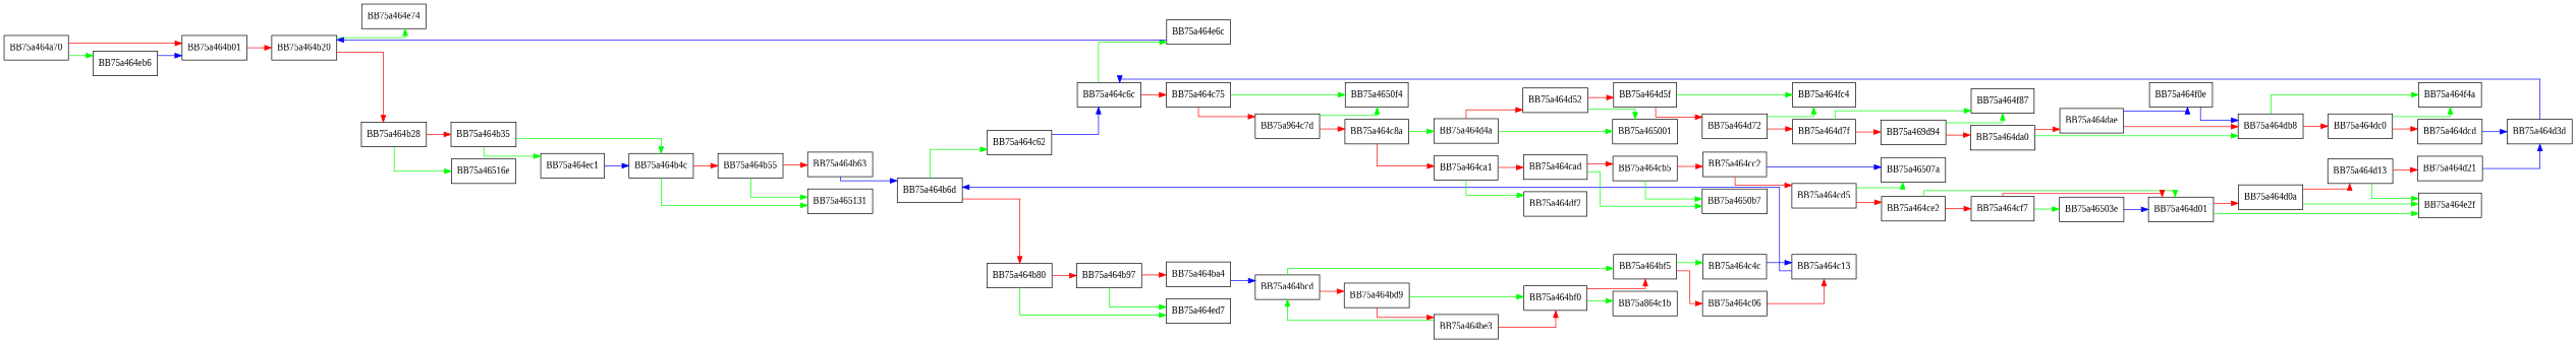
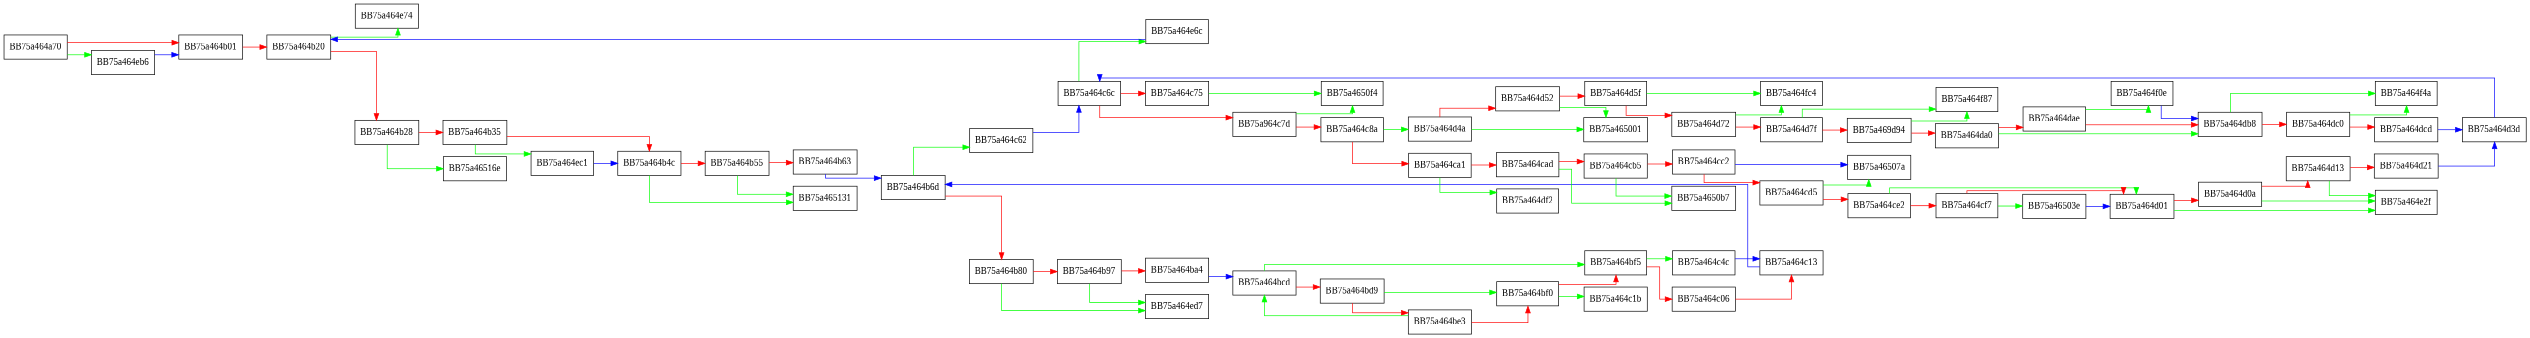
  digraph {
    fontname="Liberation Serif"
    rankdir=LR
    splines=ortho
    node [fontname="Liberation Serif" shape=box]
    edge [color=red fontname="Liberation Serif"]
    BB75a464a70
    BB75a464eb6
    BB75a464b01
    BB75a464b20
    BB75a464e74
    BB75a464b28
    BB75a46516e
    BB75a464b35
    BB75a464ec1
    BB75a464b4c
    BB75a465131
    BB75a464b55
    BB75a464b63
    BB75a464b6d
    BB75a464c62
    BB75a464b80
    BB75a464c6c
    BB75a464ed7
    BB75a464b97
    BB75a464e6c
    BB75a464c75
    BB75a464ba4
    BB75a464bcd
    BB75a464bf5
    BB75a464bd9
    BB75a464c4c
    BB75a464c06
    BB75a464bf0
    BB75a464be3
    BB75a464c13
-   BB75a464c1b [label=BB75a864c1b]
+   BB75a464c1b
    BB75a4650f4
    n33 [label=BB75a964c7d]
    BB75a464c8a
    BB75a464d4a
    BB75a464ca1
    BB75a465001
    BB75a464d52
    BB75a464df2
    BB75a464cad
    BB75a464d5f
    BB75a4650b7
    BB75a464cb5
    BB75a464cc2
    BB75a46507a
    BB75a464cd5
    BB75a464ce2
    BB75a464d01
    BB75a464cf7
    BB75a464e2f
    BB75a464d0a
    BB75a46503e
    BB75a464d13
    BB75a464d21
    BB75a464d3d
    BB75a464fc4
    BB75a464d72
    BB75a464d7f
    BB75a464f87
    n60 [label=BB75a469d94]
    BB75a464da0
    BB75a464db8
    BB75a464dae
    BB75a464f4a
    BB75a464dc0
    BB75a464f0e
    BB75a464dcd
    BB75a464a70 -> BB75a464eb6 [color=green]
    BB75a464a70 -> BB75a464b01
    BB75a464eb6 -> BB75a464b01 [color=blue]
    BB75a464b01 -> BB75a464b20
    BB75a464b20 -> BB75a464e74 [color=green]
    BB75a464b20 -> BB75a464b28
    BB75a464b28 -> BB75a46516e [color=green]
    BB75a464b28 -> BB75a464b35
    BB75a464b35 -> BB75a464ec1 [color=green]
-   BB75a464b35 -> BB75a464b4c [color=green]
+   BB75a464b35 -> BB75a464b4c
    BB75a464ec1 -> BB75a464b4c [color=blue]
    BB75a464b4c -> BB75a465131 [color=green]
    BB75a464b4c -> BB75a464b55
    BB75a464b55 -> BB75a465131 [color=green]
    BB75a464b55 -> BB75a464b63
    BB75a464b63 -> BB75a464b6d [color=blue]
    BB75a464b6d -> BB75a464c62 [color=green]
    BB75a464b6d -> BB75a464b80
    BB75a464c62 -> BB75a464c6c [color=blue]
    BB75a464b80 -> BB75a464ed7 [color=green]
    BB75a464b80 -> BB75a464b97
    BB75a464c6c -> BB75a464e6c [color=green]
    BB75a464c6c -> BB75a464c75
    BB75a464b97 -> BB75a464ed7 [color=green]
    BB75a464b97 -> BB75a464ba4
    BB75a464e6c -> BB75a464b20 [color=blue]
    BB75a464c75 -> BB75a4650f4 [color=green]
-   BB75a464c75 -> n33
+   BB75a464c6c -> n33
    BB75a464ba4 -> BB75a464bcd [color=blue]
    BB75a464bcd -> BB75a464bf5 [color=green]
    BB75a464bcd -> BB75a464bd9
    BB75a464bf5 -> BB75a464c4c [color=green]
    BB75a464bf5 -> BB75a464c06
    BB75a464bd9 -> BB75a464bf0 [color=green]
    BB75a464bd9 -> BB75a464be3
    BB75a464c4c -> BB75a464c13 [color=blue]
    BB75a464c06 -> BB75a464c13
    BB75a464bf0 -> BB75a464bf5
    BB75a464bf0 -> BB75a464c1b [color=green]
    BB75a464be3 -> BB75a464bcd [color=green]
    BB75a464be3 -> BB75a464bf0
    BB75a464c13 -> BB75a464b6d [color=blue]
    n33 -> BB75a4650f4 [color=green]
    n33 -> BB75a464c8a
    BB75a464c8a -> BB75a464d4a [color=green]
    BB75a464c8a -> BB75a464ca1
    BB75a464d4a -> BB75a465001 [color=green]
    BB75a464d4a -> BB75a464d52
    BB75a464ca1 -> BB75a464df2 [color=green]
    BB75a464ca1 -> BB75a464cad
    BB75a464d52 -> BB75a465001 [color=green]
    BB75a464d52 -> BB75a464d5f
    BB75a464cad -> BB75a4650b7 [color=green]
    BB75a464cad -> BB75a464cb5
    BB75a464d5f -> BB75a464fc4 [color=green]
    BB75a464d5f -> BB75a464d72
    BB75a464cb5 -> BB75a4650b7 [color=green]
    BB75a464cb5 -> BB75a464cc2
    BB75a464cc2 -> BB75a46507a [color=blue]
    BB75a464cc2 -> BB75a464cd5
    BB75a464cd5 -> BB75a46507a [color=green]
    BB75a464cd5 -> BB75a464ce2
    BB75a464ce2 -> BB75a464d01 [color=green]
    BB75a464ce2 -> BB75a464cf7
    BB75a464d01 -> BB75a464e2f [color=green]
    BB75a464d01 -> BB75a464d0a
    BB75a464cf7 -> BB75a464d01
    BB75a464cf7 -> BB75a46503e [color=green]
    BB75a464d0a -> BB75a464e2f [color=green]
    BB75a464d0a -> BB75a464d13
    BB75a46503e -> BB75a464d01 [color=blue]
    BB75a464d13 -> BB75a464e2f [color=green]
    BB75a464d13 -> BB75a464d21
    BB75a464d21 -> BB75a464d3d [color=blue]
    BB75a464d3d -> BB75a464c6c [color=blue]
    BB75a464d72 -> BB75a464fc4 [color=green]
    BB75a464d72 -> BB75a464d7f
    BB75a464d7f -> BB75a464f87 [color=green]
    BB75a464d7f -> n60
    n60 -> BB75a464f87 [color=green]
    n60 -> BB75a464da0
    BB75a464da0 -> BB75a464db8 [color=green]
    BB75a464da0 -> BB75a464dae
    BB75a464db8 -> BB75a464f4a [color=green]
    BB75a464db8 -> BB75a464dc0
    BB75a464dae -> BB75a464db8
-   BB75a464dae -> BB75a464f0e [color=blue]
+   BB75a464dae -> BB75a464f0e [color=green]
    BB75a464dc0 -> BB75a464f4a [color=green]
    BB75a464dc0 -> BB75a464dcd
    BB75a464f0e -> BB75a464db8 [color=blue]
    BB75a464dcd -> BB75a464d3d [color=blue]
  }
